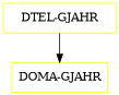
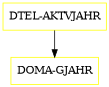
  digraph {
    node [color=yellow shape=box]
-   "DTEL-AKTVJAHR" [label="DTEL-GJAHR"]
+   "DTEL-AKTVJAHR"
    "DOMA-GJAHR"
    "DTEL-AKTVJAHR" -> "DOMA-GJAHR"
  }
